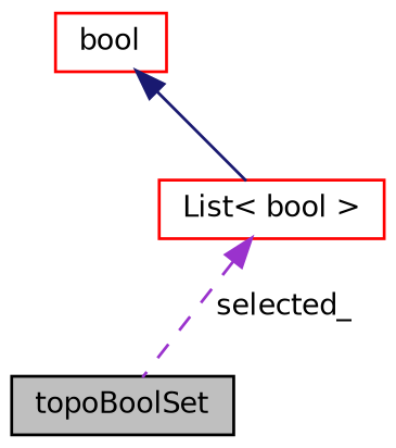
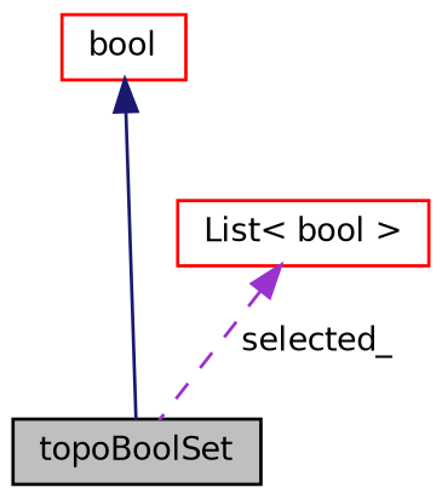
  digraph {
    node [color=red fontname=Helvetica fontsize=10 shape=record]
    edge [dir=back fontname=Helvetica fontsize=10 labelfontname=Helvetica labelfontsize=10]
    n1 [color=black fillcolor=grey75 fontcolor=black height=0.2 label=topoBoolSet style=filled width=0.4]
    n2 [height=0.2 label=bool width=0.4]
    n3 [height=0.2 label="List\< bool \>" width=0.4]
-   n2 -> n3 [color=midnightblue style=solid]
+   n2 -> n1 [color=midnightblue style=solid]
    n3 -> n1 [color=darkorchid3 label=" selected_" style=dashed]
  }
